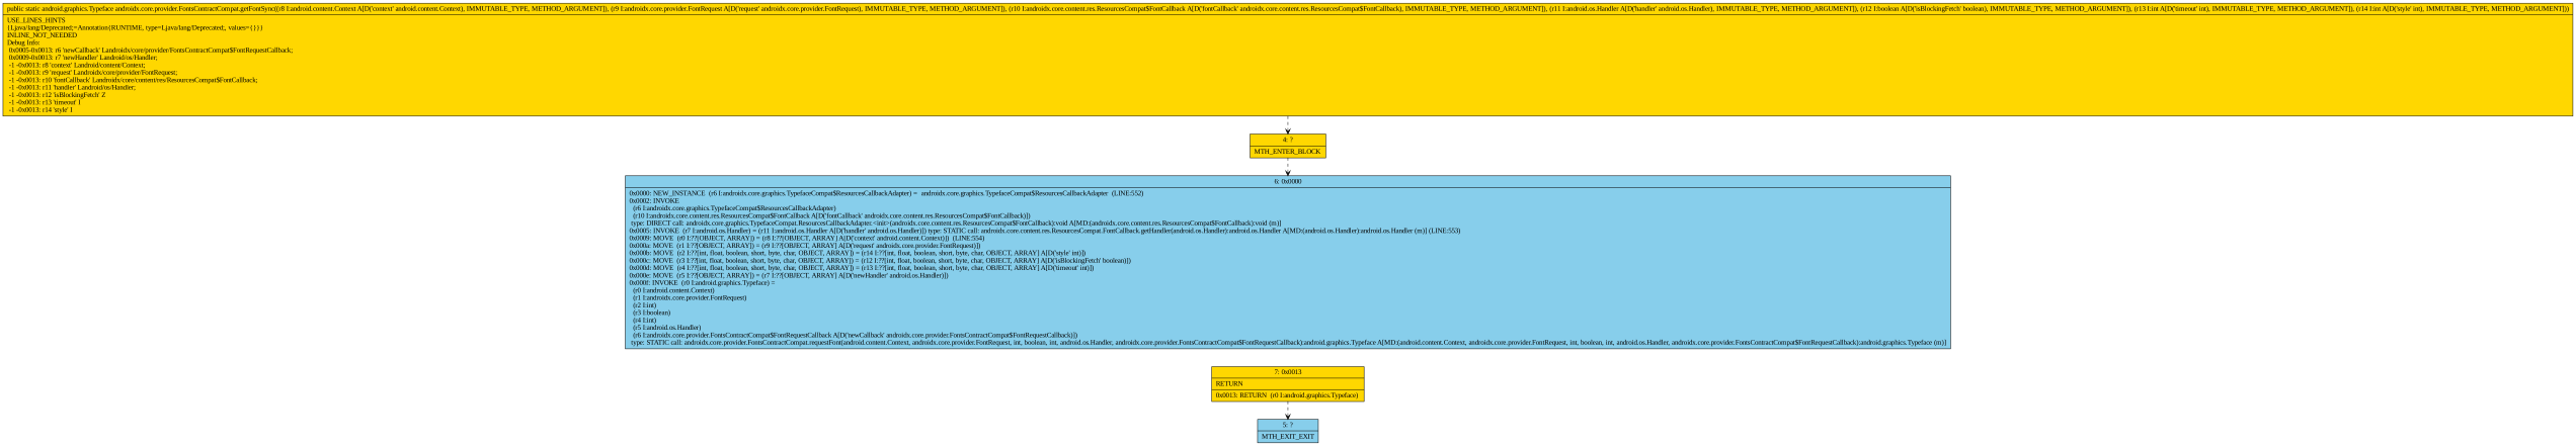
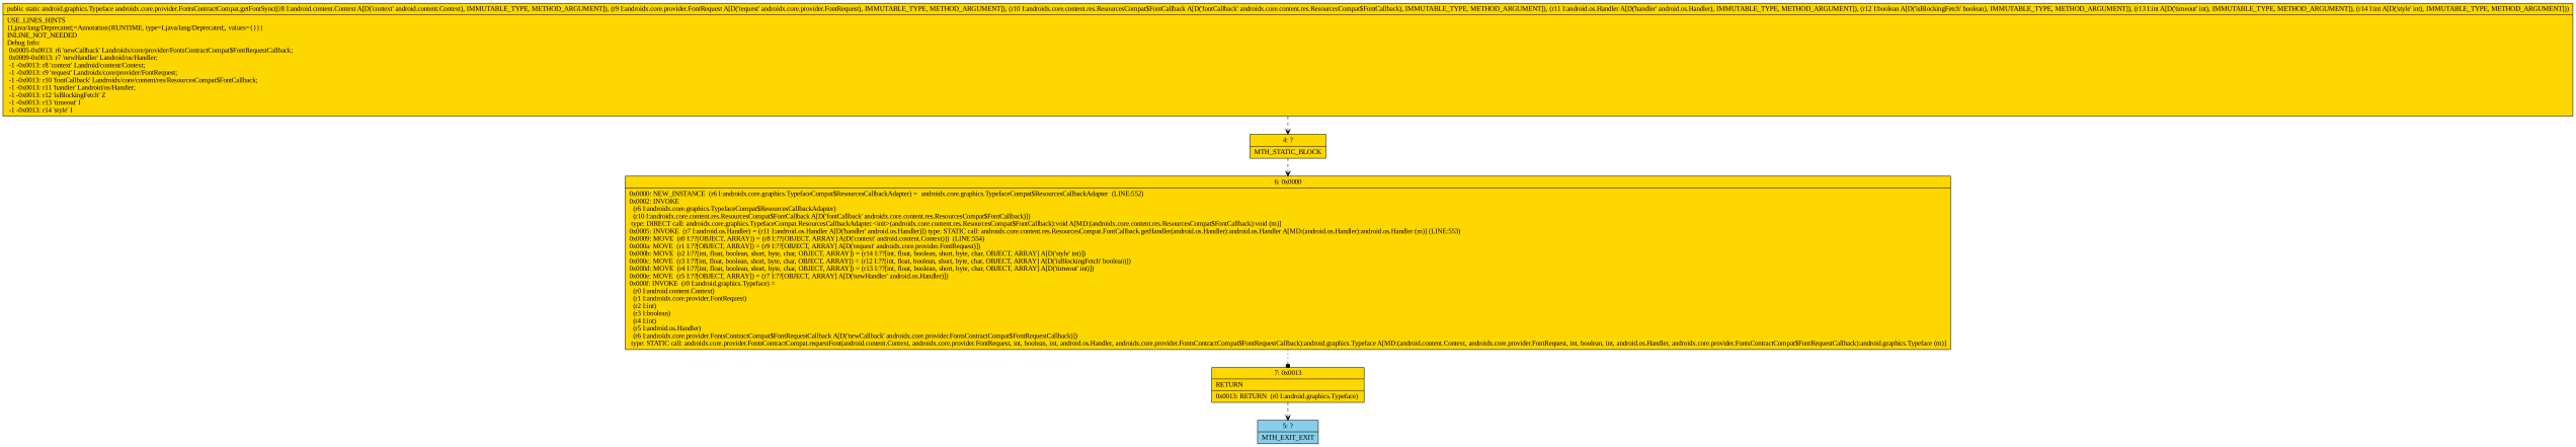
  digraph {
    fontname="Liberation Serif"
    node [fillcolor=gold fontname="Liberation Serif" shape=record style=filled]
    edge [arrowhead=vee fontname="Liberation Serif" style=dashed]
-   n1 [label="{4\:\ ?|MTH_ENTER_BLOCK\l}"]
-   n2 [fillcolor=skyblue label="{6\:\ 0x0000|0x0000: NEW_INSTANCE  (r6 I:androidx.core.graphics.TypefaceCompat$ResourcesCallbackAdapter) =  androidx.core.graphics.TypefaceCompat$ResourcesCallbackAdapter  (LINE:552)\l0x0002: INVOKE  \l  (r6 I:androidx.core.graphics.TypefaceCompat$ResourcesCallbackAdapter)\l  (r10 I:androidx.core.content.res.ResourcesCompat$FontCallback A[D('fontCallback' androidx.core.content.res.ResourcesCompat$FontCallback)])\l type: DIRECT call: androidx.core.graphics.TypefaceCompat.ResourcesCallbackAdapter.\<init\>(androidx.core.content.res.ResourcesCompat$FontCallback):void A[MD:(androidx.core.content.res.ResourcesCompat$FontCallback):void (m)]\l0x0005: INVOKE  (r7 I:android.os.Handler) = (r11 I:android.os.Handler A[D('handler' android.os.Handler)]) type: STATIC call: androidx.core.content.res.ResourcesCompat.FontCallback.getHandler(android.os.Handler):android.os.Handler A[MD:(android.os.Handler):android.os.Handler (m)] (LINE:553)\l0x0009: MOVE  (r0 I:??[OBJECT, ARRAY]) = (r8 I:??[OBJECT, ARRAY] A[D('context' android.content.Context)])  (LINE:554)\l0x000a: MOVE  (r1 I:??[OBJECT, ARRAY]) = (r9 I:??[OBJECT, ARRAY] A[D('request' androidx.core.provider.FontRequest)]) \l0x000b: MOVE  (r2 I:??[int, float, boolean, short, byte, char, OBJECT, ARRAY]) = (r14 I:??[int, float, boolean, short, byte, char, OBJECT, ARRAY] A[D('style' int)]) \l0x000c: MOVE  (r3 I:??[int, float, boolean, short, byte, char, OBJECT, ARRAY]) = (r12 I:??[int, float, boolean, short, byte, char, OBJECT, ARRAY] A[D('isBlockingFetch' boolean)]) \l0x000d: MOVE  (r4 I:??[int, float, boolean, short, byte, char, OBJECT, ARRAY]) = (r13 I:??[int, float, boolean, short, byte, char, OBJECT, ARRAY] A[D('timeout' int)]) \l0x000e: MOVE  (r5 I:??[OBJECT, ARRAY]) = (r7 I:??[OBJECT, ARRAY] A[D('newHandler' android.os.Handler)]) \l0x000f: INVOKE  (r0 I:android.graphics.Typeface) = \l  (r0 I:android.content.Context)\l  (r1 I:androidx.core.provider.FontRequest)\l  (r2 I:int)\l  (r3 I:boolean)\l  (r4 I:int)\l  (r5 I:android.os.Handler)\l  (r6 I:androidx.core.provider.FontsContractCompat$FontRequestCallback A[D('newCallback' androidx.core.provider.FontsContractCompat$FontRequestCallback)])\l type: STATIC call: androidx.core.provider.FontsContractCompat.requestFont(android.content.Context, androidx.core.provider.FontRequest, int, boolean, int, android.os.Handler, androidx.core.provider.FontsContractCompat$FontRequestCallback):android.graphics.Typeface A[MD:(android.content.Context, androidx.core.provider.FontRequest, int, boolean, int, android.os.Handler, androidx.core.provider.FontsContractCompat$FontRequestCallback):android.graphics.Typeface (m)]\l}"]
+   n1 [label="{4\:\ ?|MTH_STATIC_BLOCK\l}"]
+   n2 [label="{6\:\ 0x0000|0x0000: NEW_INSTANCE  (r6 I:androidx.core.graphics.TypefaceCompat$ResourcesCallbackAdapter) =  androidx.core.graphics.TypefaceCompat$ResourcesCallbackAdapter  (LINE:552)\l0x0002: INVOKE  \l  (r6 I:androidx.core.graphics.TypefaceCompat$ResourcesCallbackAdapter)\l  (r10 I:androidx.core.content.res.ResourcesCompat$FontCallback A[D('fontCallback' androidx.core.content.res.ResourcesCompat$FontCallback)])\l type: DIRECT call: androidx.core.graphics.TypefaceCompat.ResourcesCallbackAdapter.\<init\>(androidx.core.content.res.ResourcesCompat$FontCallback):void A[MD:(androidx.core.content.res.ResourcesCompat$FontCallback):void (m)]\l0x0005: INVOKE  (r7 I:android.os.Handler) = (r11 I:android.os.Handler A[D('handler' android.os.Handler)]) type: STATIC call: androidx.core.content.res.ResourcesCompat.FontCallback.getHandler(android.os.Handler):android.os.Handler A[MD:(android.os.Handler):android.os.Handler (m)] (LINE:553)\l0x0009: MOVE  (r0 I:??[OBJECT, ARRAY]) = (r8 I:??[OBJECT, ARRAY] A[D('context' android.content.Context)])  (LINE:554)\l0x000a: MOVE  (r1 I:??[OBJECT, ARRAY]) = (r9 I:??[OBJECT, ARRAY] A[D('request' androidx.core.provider.FontRequest)]) \l0x000b: MOVE  (r2 I:??[int, float, boolean, short, byte, char, OBJECT, ARRAY]) = (r14 I:??[int, float, boolean, short, byte, char, OBJECT, ARRAY] A[D('style' int)]) \l0x000c: MOVE  (r3 I:??[int, float, boolean, short, byte, char, OBJECT, ARRAY]) = (r12 I:??[int, float, boolean, short, byte, char, OBJECT, ARRAY] A[D('isBlockingFetch' boolean)]) \l0x000d: MOVE  (r4 I:??[int, float, boolean, short, byte, char, OBJECT, ARRAY]) = (r13 I:??[int, float, boolean, short, byte, char, OBJECT, ARRAY] A[D('timeout' int)]) \l0x000e: MOVE  (r5 I:??[OBJECT, ARRAY]) = (r7 I:??[OBJECT, ARRAY] A[D('newHandler' android.os.Handler)]) \l0x000f: INVOKE  (r0 I:android.graphics.Typeface) = \l  (r0 I:android.content.Context)\l  (r1 I:androidx.core.provider.FontRequest)\l  (r2 I:int)\l  (r3 I:boolean)\l  (r4 I:int)\l  (r5 I:android.os.Handler)\l  (r6 I:androidx.core.provider.FontsContractCompat$FontRequestCallback A[D('newCallback' androidx.core.provider.FontsContractCompat$FontRequestCallback)])\l type: STATIC call: androidx.core.provider.FontsContractCompat.requestFont(android.content.Context, androidx.core.provider.FontRequest, int, boolean, int, android.os.Handler, androidx.core.provider.FontsContractCompat$FontRequestCallback):android.graphics.Typeface A[MD:(android.content.Context, androidx.core.provider.FontRequest, int, boolean, int, android.os.Handler, androidx.core.provider.FontsContractCompat$FontRequestCallback):android.graphics.Typeface (m)]\l}"]
    n3 [label="{7\:\ 0x0013|RETURN\l|0x0013: RETURN  (r0 I:android.graphics.Typeface) \l}"]
    n4 [fillcolor=skyblue label="{5\:\ ?|MTH_EXIT_EXIT\l}"]
    n5 [label="{public static android.graphics.Typeface androidx.core.provider.FontsContractCompat.getFontSync((r8 I:android.content.Context A[D('context' android.content.Context), IMMUTABLE_TYPE, METHOD_ARGUMENT]), (r9 I:androidx.core.provider.FontRequest A[D('request' androidx.core.provider.FontRequest), IMMUTABLE_TYPE, METHOD_ARGUMENT]), (r10 I:androidx.core.content.res.ResourcesCompat$FontCallback A[D('fontCallback' androidx.core.content.res.ResourcesCompat$FontCallback), IMMUTABLE_TYPE, METHOD_ARGUMENT]), (r11 I:android.os.Handler A[D('handler' android.os.Handler), IMMUTABLE_TYPE, METHOD_ARGUMENT]), (r12 I:boolean A[D('isBlockingFetch' boolean), IMMUTABLE_TYPE, METHOD_ARGUMENT]), (r13 I:int A[D('timeout' int), IMMUTABLE_TYPE, METHOD_ARGUMENT]), (r14 I:int A[D('style' int), IMMUTABLE_TYPE, METHOD_ARGUMENT]))  | USE_LINES_HINTS\l\{Ljava\/lang\/Deprecated;=Annotation\{RUNTIME, type=Ljava\/lang\/Deprecated;, values=\{\}\}\}\lINLINE_NOT_NEEDED\lDebug Info:\l  0x0005\-0x0013: r6 'newCallback' Landroidx\/core\/provider\/FontsContractCompat$FontRequestCallback;\l  0x0009\-0x0013: r7 'newHandler' Landroid\/os\/Handler;\l  \-1 \-0x0013: r8 'context' Landroid\/content\/Context;\l  \-1 \-0x0013: r9 'request' Landroidx\/core\/provider\/FontRequest;\l  \-1 \-0x0013: r10 'fontCallback' Landroidx\/core\/content\/res\/ResourcesCompat$FontCallback;\l  \-1 \-0x0013: r11 'handler' Landroid\/os\/Handler;\l  \-1 \-0x0013: r12 'isBlockingFetch' Z\l  \-1 \-0x0013: r13 'timeout' I\l  \-1 \-0x0013: r14 'style' I\l}"]
    n1 -> n2
+   n2 -> n3 [arrowhead=dot style=dotted]
    n3 -> n4
    n5 -> n1
  }
